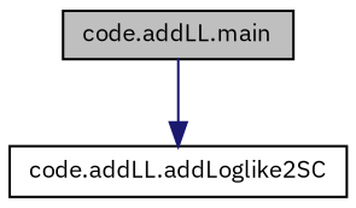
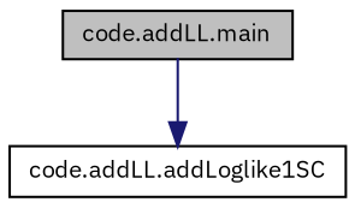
  digraph {
    rankdir=TB
    fontname="IBM Plex Sans"
    node [color=black fontname="IBM Plex Sans" fontsize=10 shape=record style=filled]
    n1 [fillcolor=grey75 fontcolor=black height=0.2 label="code.addLL.main" width=0.4]
-   n2 [fillcolor=white height=0.2 label="code.addLL.addLoglike2SC" width=0.4]
+   n2 [fillcolor=white height=0.2 label="code.addLL.addLoglike1SC" width=0.4]
    n1 -> n2 [color=midnightblue fontname="IBM Plex Sans" fontsize=10 labelfontname=Helvetica labelfontsize=10 style=solid]
  }
